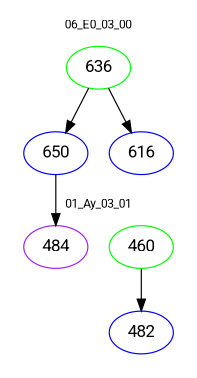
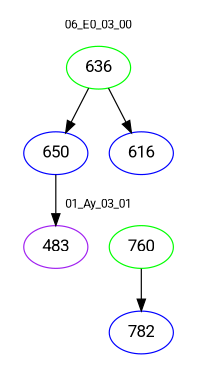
  digraph {
    fontname=Roboto
    node [color=blue fontname=Roboto]
    edge [color=black fontname=Roboto]
-   n1 [color=green label=460]
-   n2 [label=482]
-   n3 [color=purple label=484]
+   n1 [color=green label=760]
+   n2 [label=782]
+   n3 [color=purple label=483]
    n4 [color=green label=636]
    n5 [label=650]
    n6 [label=616]
    subgraph cluster_1 {
      color=white
      fontsize=10
      label="01_Ay_03_01"
      n1
      n2
      n3
    }
    subgraph cluster_2 {
      color=white
      fontsize=10
      label="06_E0_03_00"
      n4
      n5
      n6
    }
    n1 -> n2
    n4 -> n5
    n4 -> n6
    n5 -> n3
  }
